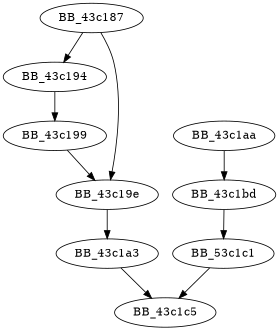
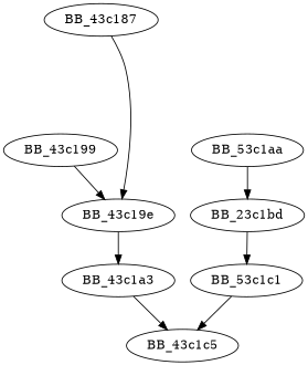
  digraph {
    n1 [label=BB_43c187]
-   BB_43c194
    BB_43c19e
    BB_43c199
    BB_43c1a3
    BB_43c1c5
-   BB_43c1aa
-   BB_43c1bd
+   BB_43c1aa [label=BB_53c1aa]
+   BB_43c1bd [label=BB_23c1bd]
    n9 [label=BB_53c1c1]
-   n1 -> BB_43c194
    n1 -> BB_43c19e
-   BB_43c194 -> BB_43c199
    BB_43c19e -> BB_43c1a3
    BB_43c199 -> BB_43c19e
    BB_43c1a3 -> BB_43c1c5
    BB_43c1aa -> BB_43c1bd
    BB_43c1bd -> n9
    n9 -> BB_43c1c5
  }
